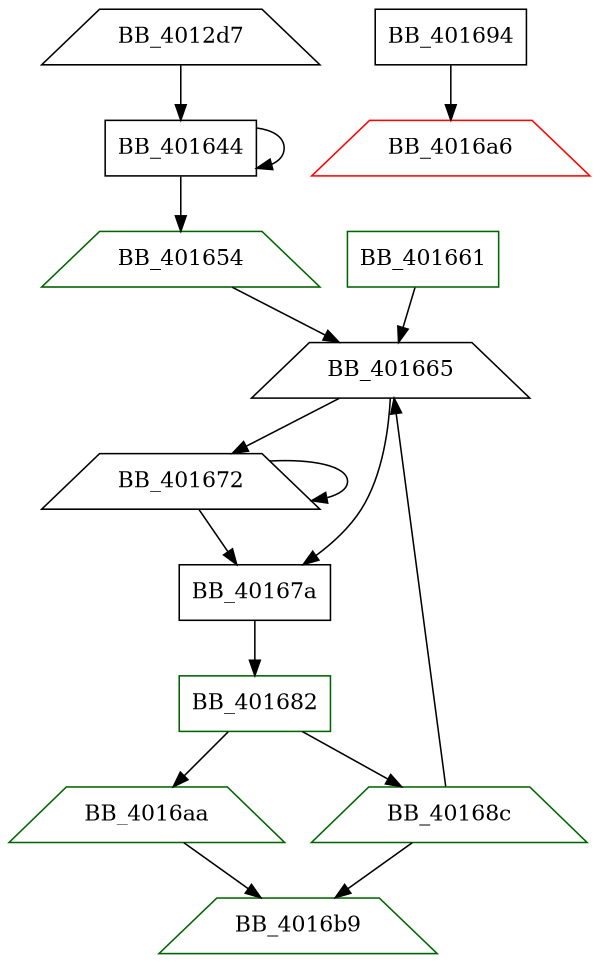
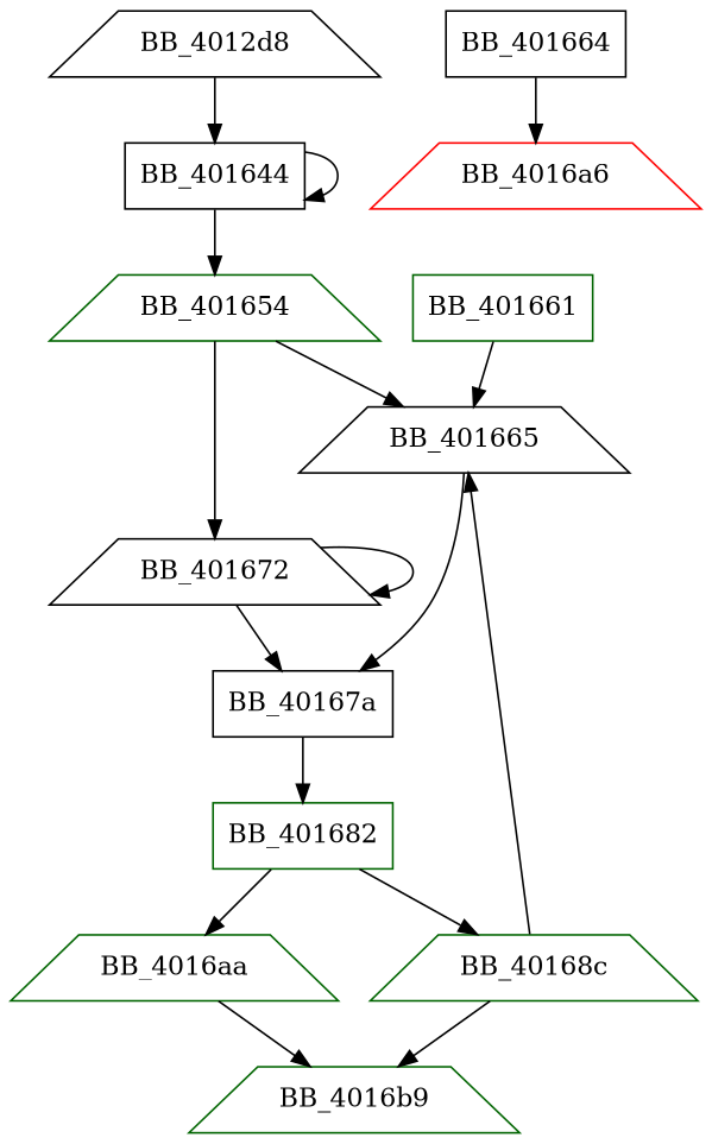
  digraph {
    node [color=black shape=trapezium]
    BB_401644 [shape=box]
-   BB_4012d7
+   BB_4012d7 [label=BB_4012d8]
    BB_401654 [color=darkgreen]
    BB_401665
    BB_401661 [color=darkgreen shape=box]
    BB_401672
    BB_40167a [shape=box]
    BB_401682 [color=darkgreen shape=box]
    BB_40168c [color=darkgreen]
    BB_4016aa [color=darkgreen]
    BB_4016b9 [color=darkgreen]
-   BB_401694 [shape=box]
+   BB_401694 [shape=box label=BB_401664]
    BB_4016a6 [color=red]
    BB_401644 -> BB_401644
    BB_401644 -> BB_401654
    BB_4012d7 -> BB_401644
    BB_401654 -> BB_401665
-   BB_401665 -> BB_401672
+   BB_401654 -> BB_401672
    BB_401665 -> BB_40167a
    BB_401661 -> BB_401665
    BB_401672 -> BB_401672
    BB_401672 -> BB_40167a
    BB_40167a -> BB_401682
    BB_401682 -> BB_40168c
    BB_401682 -> BB_4016aa
    BB_40168c -> BB_401665
    BB_40168c -> BB_4016b9
    BB_4016aa -> BB_4016b9
    BB_401694 -> BB_4016a6
  }
